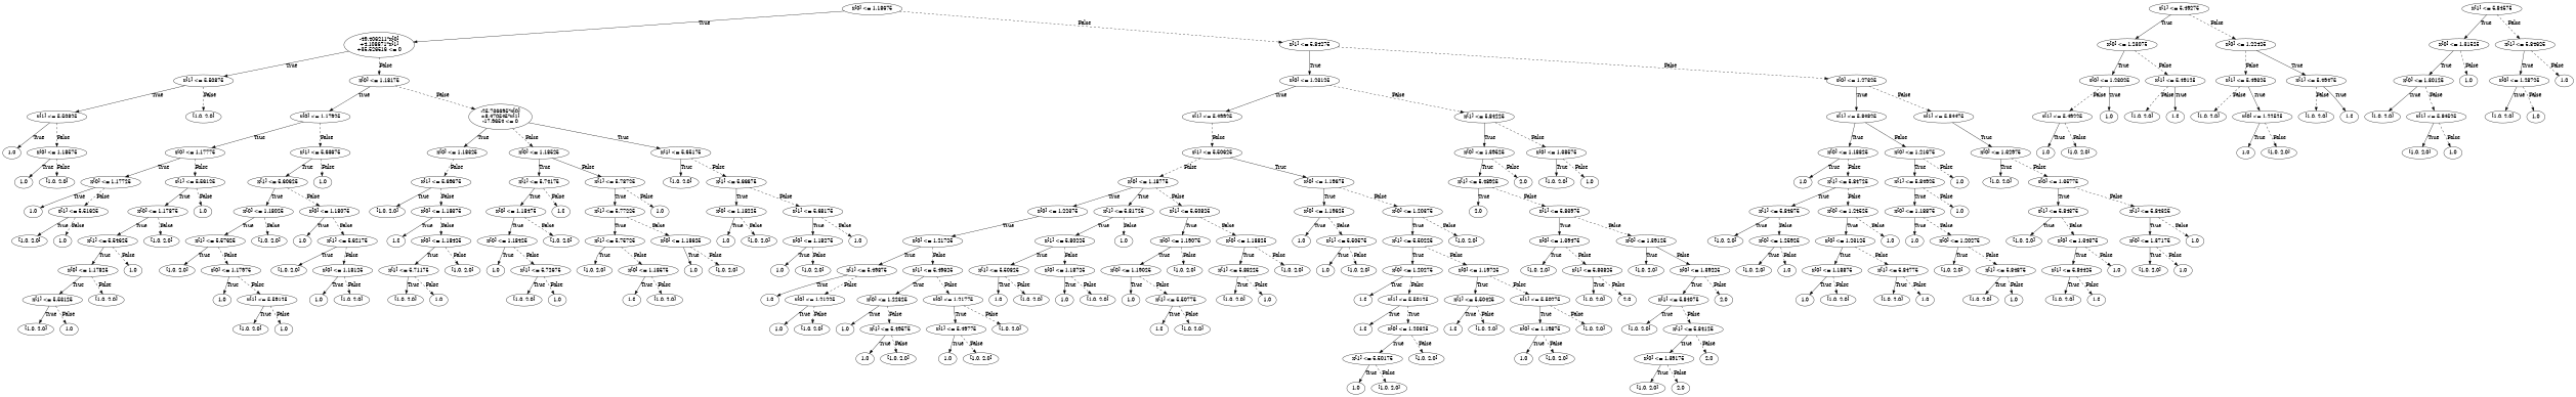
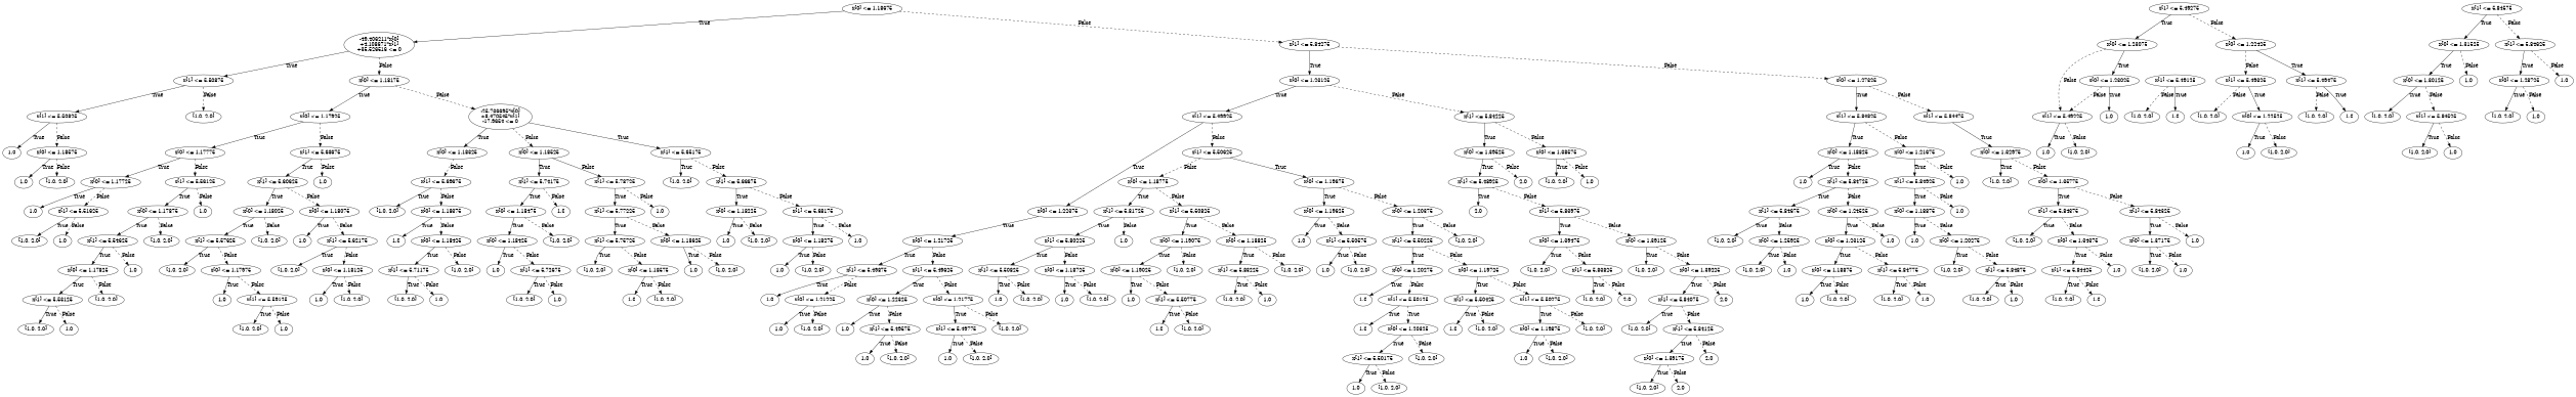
  digraph {
    fontname="DejaVu Serif"
    node [fontname="DejaVu Serif"]
    edge [fontname="DejaVu Serif"]
    n1 [label="x[0] <= 1.18675"]
    n2 [label="-49.406211*x[0]\n+4.108671*x[1]\n+35.526516 <= 0"]
    n3 [label="x[1] <= 5.84275"]
    n4 [label="x[1] <= 5.50875"]
    n5 [label="x[0] <= 1.18175"]
    n6 [label="x[0] <= 1.23125"]
    n7 [label="x[0] <= 1.27325"]
    n8 [label="x[1] <= 5.50825"]
    n9 [label="[1.0, 2.0]"]
    n10 [label="x[0] <= 1.17925"]
    n11 [label="-25.736695*x[0]\n+8.470545*x[1]\n-17.9654 <= 0"]
    n12 [label=1.0]
    n13 [label="x[0] <= 1.18575"]
    n14 [label=1.0]
    n15 [label="[1.0, 2.0]"]
    n16 [label="x[0] <= 1.17775"]
    n17 [label="x[1] <= 5.63675"]
    n18 [label="x[0] <= 1.18325"]
    n19 [label="x[0] <= 1.18525"]
    n20 [label="x[1] <= 5.65175"]
    n21 [label="x[0] <= 1.17725"]
    n22 [label="x[1] <= 5.56125"]
    n23 [label="x[1] <= 5.60625"]
    n24 [label=1.0]
    n25 [label=1.0]
    n26 [label="x[1] <= 5.51625"]
    n27 [label="x[0] <= 1.17875"]
    n28 [label=1.0]
    n29 [label="[1.0, 2.0]"]
    n30 [label=1.0]
    n31 [label="x[1] <= 5.54625"]
    n32 [label="[1.0, 2.0]"]
    n33 [label="x[0] <= 1.17825"]
    n34 [label=1.0]
    n35 [label="x[1] <= 5.53125"]
    n36 [label="[1.0, 2.0]"]
    n37 [label="[1.0, 2.0]"]
    n38 [label=1.0]
    n39 [label="x[0] <= 1.18025"]
    n40 [label="x[0] <= 1.18075"]
    n41 [label="x[1] <= 5.57625"]
    n42 [label="[1.0, 2.0]"]
    n43 [label=1.0]
    n44 [label="x[1] <= 5.62175"]
    n45 [label="[1.0, 2.0]"]
    n46 [label="x[0] <= 1.17975"]
    n47 [label=1.0]
    n48 [label="x[1] <= 5.59125"]
    n49 [label="[1.0, 2.0]"]
    n50 [label=1.0]
    n51 [label="[1.0, 2.0]"]
    n52 [label="x[0] <= 1.18125"]
    n53 [label=1.0]
    n54 [label="[1.0, 2.0]"]
    n55 [label="x[1] <= 5.69675"]
    n56 [label="x[1] <= 5.74175"]
    n57 [label="x[1] <= 5.78725"]
    n58 [label="[1.0, 2.0]"]
    n59 [label="x[1] <= 5.66675"]
    n60 [label="[1.0, 2.0]"]
    n61 [label="x[0] <= 1.18375"]
    n62 [label="x[0] <= 1.18225"]
    n63 [label="x[1] <= 5.68175"]
    n64 [label=1.0]
    n65 [label="[1.0, 2.0]"]
    n66 [label="x[0] <= 1.18275"]
    n67 [label=1.0]
    n68 [label=1.0]
    n69 [label="[1.0, 2.0]"]
    n70 [label=1.0]
    n71 [label="x[0] <= 1.18425"]
    n72 [label="x[1] <= 5.71175"]
    n73 [label="[1.0, 2.0]"]
    n74 [label="[1.0, 2.0]"]
    n75 [label=1.0]
    n76 [label="x[0] <= 1.18475"]
    n77 [label=1.0]
    n78 [label="x[1] <= 5.77225"]
    n79 [label=1.0]
    n80 [label="x[0] <= 1.18425"]
    n81 [label="[1.0, 2.0]"]
    n82 [label=1.0]
    n83 [label="x[1] <= 5.72675"]
    n84 [label="[1.0, 2.0]"]
    n85 [label=1.0]
    n86 [label="x[1] <= 5.75725"]
    n87 [label="x[0] <= 1.18625"]
    n88 [label="[1.0, 2.0]"]
    n89 [label="x[0] <= 1.18575"]
    n90 [label=1.0]
    n91 [label="[1.0, 2.0]"]
    n92 [label=1.0]
    n93 [label="[1.0, 2.0]"]
    n94 [label="x[1] <= 5.49925"]
    n95 [label="x[1] <= 5.84225"]
    n96 [label="x[1] <= 5.84825"]
    n97 [label="x[1] <= 5.84475"]
    n98 [label="x[0] <= 1.22375"]
    n99 [label="x[1] <= 5.50625"]
    n100 [label="x[0] <= 1.39525"]
    n101 [label="x[0] <= 1.38575"]
    n102 [label="x[0] <= 1.21725"]
    n103 [label="x[0] <= 1.19675"]
    n104 [label="x[0] <= 1.18775"]
    n105 [label="x[1] <= 5.49875"]
    n106 [label="x[1] <= 5.49625"]
    n107 [label="x[1] <= 5.49275"]
    n108 [label="x[0] <= 1.23075"]
    n109 [label="x[0] <= 1.22425"]
    n110 [label=1.0]
    n111 [label="x[0] <= 1.21225"]
    n112 [label="x[0] <= 1.22325"]
    n113 [label="x[0] <= 1.21775"]
    n114 [label=1.0]
    n115 [label="[1.0, 2.0]"]
    n116 [label=1.0]
    n117 [label="x[1] <= 5.49575"]
    n118 [label="x[1] <= 5.49775"]
    n119 [label="[1.0, 2.0]"]
    n120 [label=1.0]
    n121 [label="[1.0, 2.0]"]
    n122 [label=1.0]
    n123 [label="[1.0, 2.0]"]
    n124 [label="x[0] <= 1.23025"]
    n125 [label="x[1] <= 5.49125"]
    n126 [label="x[1] <= 5.49475"]
    n127 [label="x[1] <= 5.49325"]
    n128 [label=1.0]
    n129 [label="x[1] <= 5.49225"]
    n130 [label=1.0]
    n131 [label="[1.0, 2.0]"]
    n132 [label=1.0]
    n133 [label="[1.0, 2.0]"]
    n134 [label=1.0]
    n135 [label="[1.0, 2.0]"]
    n136 [label="x[0] <= 1.22525"]
    n137 [label="[1.0, 2.0]"]
    n138 [label=1.0]
    n139 [label="[1.0, 2.0]"]
    n140 [label="x[0] <= 1.19625"]
    n141 [label="x[0] <= 1.20375"]
    n142 [label="x[1] <= 5.81725"]
    n143 [label="x[1] <= 5.50825"]
    n144 [label=1.0]
    n145 [label="x[1] <= 5.50575"]
    n146 [label="x[1] <= 5.50225"]
    n147 [label="[1.0, 2.0]"]
    n148 [label=1.0]
    n149 [label="[1.0, 2.0]"]
    n150 [label="x[0] <= 1.20275"]
    n151 [label="x[0] <= 1.19725"]
    n152 [label=1.0]
    n153 [label="x[1] <= 5.50125"]
    n154 [label="x[1] <= 5.50425"]
    n155 [label="x[1] <= 5.50275"]
    n156 [label=1.0]
    n157 [label="x[0] <= 1.20325"]
    n158 [label="x[1] <= 5.50175"]
    n159 [label="[1.0, 2.0]"]
    n160 [label=1.0]
    n161 [label="[1.0, 2.0]"]
    n162 [label=1.0]
    n163 [label="[1.0, 2.0]"]
    n164 [label="x[0] <= 1.19875"]
    n165 [label="[1.0, 2.0]"]
    n166 [label=1.0]
    n167 [label="[1.0, 2.0]"]
    n168 [label="x[1] <= 5.80225"]
    n169 [label=1.0]
    n170 [label="x[0] <= 1.19075"]
    n171 [label="x[0] <= 1.18825"]
    n172 [label="x[1] <= 5.50825"]
    n173 [label="x[0] <= 1.18725"]
    n174 [label=1.0]
    n175 [label="[1.0, 2.0]"]
    n176 [label=1.0]
    n177 [label="[1.0, 2.0]"]
    n178 [label="x[0] <= 1.19025"]
    n179 [label="[1.0, 2.0]"]
    n180 [label="x[1] <= 5.83225"]
    n181 [label="[1.0, 2.0]"]
    n182 [label=1.0]
    n183 [label="x[1] <= 5.50775"]
    n184 [label=1.0]
    n185 [label="[1.0, 2.0]"]
    n186 [label="[1.0, 2.0]"]
    n187 [label=1.0]
    n188 [label="x[1] <= 5.48925"]
    n189 [label=2.0]
    n190 [label="[1.0, 2.0]"]
    n191 [label=1.0]
    n192 [label=2.0]
    n193 [label="x[1] <= 5.83975"]
    n194 [label="x[0] <= 1.39475"]
    n195 [label="x[0] <= 1.39125"]
    n196 [label="[1.0, 2.0]"]
    n197 [label="x[1] <= 5.83825"]
    n198 [label="[1.0, 2.0]"]
    n199 [label="x[0] <= 1.39225"]
    n200 [label="[1.0, 2.0]"]
    n201 [label=2.0]
    n202 [label="x[1] <= 5.84075"]
    n203 [label=2.0]
    n204 [label="[1.0, 2.0]"]
    n205 [label="x[1] <= 5.84125"]
    n206 [label="x[0] <= 1.39175"]
    n207 [label=2.0]
    n208 [label="[1.0, 2.0]"]
    n209 [label=2.0]
    n210 [label="x[0] <= 1.18825"]
    n211 [label="x[0] <= 1.21675"]
    n212 [label="x[0] <= 1.32975"]
    n213 [label=1.0]
    n214 [label="x[1] <= 5.84725"]
    n215 [label="x[1] <= 5.84925"]
    n216 [label=1.0]
    n217 [label="x[1] <= 5.84675"]
    n218 [label="x[0] <= 1.24525"]
    n219 [label="[1.0, 2.0]"]
    n220 [label="x[0] <= 1.25925"]
    n221 [label="x[0] <= 1.23125"]
    n222 [label=1.0]
    n223 [label="[1.0, 2.0]"]
    n224 [label=1.0]
    n225 [label="x[0] <= 1.18875"]
    n226 [label="x[1] <= 5.84775"]
    n227 [label=1.0]
    n228 [label="[1.0, 2.0]"]
    n229 [label="[1.0, 2.0]"]
    n230 [label=1.0]
    n231 [label="x[0] <= 1.18875"]
    n232 [label=1.0]
    n233 [label=1.0]
    n234 [label="x[0] <= 1.20275"]
    n235 [label="[1.0, 2.0]"]
    n236 [label="x[1] <= 5.84875"]
    n237 [label="[1.0, 2.0]"]
    n238 [label=1.0]
    n239 [label="[1.0, 2.0]"]
    n240 [label="x[0] <= 1.35775"]
    n241 [label="x[1] <= 5.84575"]
    n242 [label="x[0] <= 1.31525"]
    n243 [label="x[1] <= 5.84625"]
    n244 [label="x[1] <= 5.84375"]
    n245 [label="x[1] <= 5.84325"]
    n246 [label="[1.0, 2.0]"]
    n247 [label="x[0] <= 1.34375"]
    n248 [label="x[0] <= 1.37175"]
    n249 [label=1.0]
    n250 [label="x[1] <= 5.84425"]
    n251 [label=1.0]
    n252 [label="[1.0, 2.0]"]
    n253 [label=1.0]
    n254 [label="[1.0, 2.0]"]
    n255 [label=1.0]
    n256 [label="x[0] <= 1.30125"]
    n257 [label=1.0]
    n258 [label="x[0] <= 1.28725"]
    n259 [label=1.0]
    n260 [label="[1.0, 2.0]"]
    n261 [label="x[1] <= 5.84525"]
    n262 [label="[1.0, 2.0]"]
    n263 [label=1.0]
    n264 [label="[1.0, 2.0]"]
    n265 [label=1.0]
    n1 -> n2 [label=True]
    n1 -> n3 [label=False style=dashed]
    n2 -> n4 [label=True]
    n2 -> n5 [label=False style=dashed]
    n3 -> n6 [label=True]
    n3 -> n7 [label=False style=dashed]
    n4 -> n8 [label=True]
    n4 -> n9 [label=False style=dashed]
    n5 -> n10 [label=True]
    n5 -> n11 [label=False style=dashed]
    n6 -> n94 [label=True]
    n6 -> n95 [label=False style=dashed]
    n7 -> n96 [label=True]
    n7 -> n97 [label=False style=dashed]
    n8 -> n12 [label=True]
    n8 -> n13 [label=False style=dashed]
    n10 -> n16 [label=True]
    n10 -> n17 [label=False style=dashed]
    n11 -> n18 [label=True]
    n11 -> n19 [label=False style=dashed]
    n11 -> n20 [label=True]
    n13 -> n14 [label=True]
    n13 -> n15 [label=False style=dashed]
    n16 -> n21 [label=True]
    n16 -> n22 [label=False style=dashed]
    n17 -> n23 [label=True]
    n17 -> n24 [label=False style=dashed]
    n18 -> n55 [label=False style=dashed]
    n19 -> n56 [label=True]
    n19 -> n57 [label=False style=solid]
    n20 -> n58 [label=True]
    n20 -> n59 [label=False style=dashed]
    n21 -> n25 [label=True]
    n21 -> n26 [label=False style=dashed]
    n22 -> n27 [label=True]
    n22 -> n28 [label=False style=dashed]
    n23 -> n39 [label=True]
    n23 -> n40 [label=False style=dashed]
    n26 -> n29 [label=True]
    n26 -> n30 [label=False style=dashed]
    n27 -> n31 [label=True]
    n27 -> n32 [label=False style=dashed]
    n31 -> n33 [label=True]
    n31 -> n34 [label=False style=dashed]
    n33 -> n35 [label=True]
    n33 -> n36 [label=False style=dashed]
    n35 -> n37 [label=True]
    n35 -> n38 [label=False style=dashed]
    n39 -> n41 [label=True]
    n39 -> n42 [label=False style=dashed]
    n40 -> n43 [label=True]
    n40 -> n44 [label=False style=dashed]
    n41 -> n45 [label=True]
    n41 -> n46 [label=False style=dashed]
    n44 -> n51 [label=True]
    n44 -> n52 [label=False style=dashed]
    n46 -> n47 [label=True]
    n46 -> n48 [label=False style=dashed]
    n48 -> n49 [label=True]
    n48 -> n50 [label=False style=dashed]
    n52 -> n53 [label=True]
    n52 -> n54 [label=False style=dashed]
    n55 -> n60 [label=True]
    n55 -> n61 [label=False style=dashed]
    n56 -> n76 [label=True]
    n56 -> n77 [label=False style=dashed]
    n57 -> n78 [label=True]
    n57 -> n79 [label=False style=dashed]
    n59 -> n62 [label=True]
    n59 -> n63 [label=False style=dashed]
    n61 -> n70 [label=True]
    n61 -> n71 [label=False style=dashed]
    n62 -> n64 [label=True]
    n62 -> n65 [label=False style=dashed]
    n63 -> n66 [label=True]
    n63 -> n67 [label=False style=dashed]
    n66 -> n68 [label=True]
    n66 -> n69 [label=False style=dashed]
    n71 -> n72 [label=True]
    n71 -> n73 [label=False style=dashed]
    n72 -> n74 [label=True]
    n72 -> n75 [label=False style=dashed]
    n76 -> n80 [label=True]
    n76 -> n81 [label=False style=dashed]
    n78 -> n86 [label=True]
    n78 -> n87 [label=False style=dashed]
    n80 -> n82 [label=True]
    n80 -> n83 [label=False style=dashed]
    n83 -> n84 [label=True]
    n83 -> n85 [label=False style=dashed]
    n86 -> n88 [label=True]
    n86 -> n89 [label=False style=dashed]
    n87 -> n90 [label=True]
    n87 -> n91 [label=False style=dashed]
    n89 -> n92 [label=True]
    n89 -> n93 [label=False style=dashed]
-   n104 -> n98 [label=True]
+   n94 -> n98 [label=True]
    n94 -> n99 [label=False style=dashed]
    n95 -> n100 [label=True]
    n95 -> n101 [label=False style=dashed]
    n96 -> n210 [label=True]
-   n96 -> n211 [label=False style=solid]
+   n96 -> n211 [label=False style=dashed]
    n97 -> n212 [label=True]
    n98 -> n102 [label=True]
    n99 -> n103 [label=True]
    n99 -> n104 [label=False style=dashed]
    n100 -> n188 [label=True]
    n100 -> n189 [label=False style=dashed]
    n101 -> n190 [label=True]
    n101 -> n191 [label=False style=dashed]
    n102 -> n105 [label=True]
    n102 -> n106 [label=False style=dashed]
    n103 -> n140 [label=True]
    n103 -> n141 [label=False style=dashed]
    n104 -> n142 [label=True]
    n104 -> n143 [label=False style=dashed]
    n105 -> n110 [label=True]
    n105 -> n111 [label=False style=dashed]
    n106 -> n112 [label=True]
    n106 -> n113 [label=False style=dashed]
    n107 -> n108 [label=True]
    n107 -> n109 [label=False style=dashed]
    n108 -> n124 [label=True]
-   n108 -> n125 [label=False style=dashed]
+   n108 -> n129 [label=False style=dashed]
    n109 -> n126 [label=True]
    n109 -> n127 [label=False style=dashed]
    n111 -> n114 [label=True]
    n111 -> n115 [label=False style=dashed]
    n112 -> n116 [label=True]
    n112 -> n117 [label=False style=dashed]
    n113 -> n118 [label=True]
    n113 -> n119 [label=False style=dashed]
    n117 -> n120 [label=True]
    n117 -> n121 [label=False style=dashed]
    n118 -> n122 [label=True]
    n118 -> n123 [label=False style=dashed]
    n124 -> n128 [label=True]
    n124 -> n129 [label=False style=dashed]
    n125 -> n130 [label=True]
    n125 -> n131 [label=False style=dashed]
    n126 -> n134 [label=True]
    n126 -> n135 [label=False style=dashed]
    n127 -> n136 [label=True]
    n127 -> n137 [label=False style=dashed]
    n129 -> n132 [label=True]
    n129 -> n133 [label=False style=dashed]
    n136 -> n138 [label=True]
    n136 -> n139 [label=False style=dashed]
    n140 -> n144 [label=True]
    n140 -> n145 [label=False style=dashed]
    n141 -> n146 [label=True]
    n141 -> n147 [label=False style=dashed]
    n142 -> n168 [label=True]
    n142 -> n169 [label=False style=dashed]
    n143 -> n170 [label=True]
    n143 -> n171 [label=False style=dashed]
    n145 -> n148 [label=True]
    n145 -> n149 [label=False style=dashed]
    n146 -> n150 [label=True]
    n146 -> n151 [label=False style=dashed]
    n150 -> n152 [label=True]
    n150 -> n153 [label=False style=dashed]
    n151 -> n154 [label=True]
    n151 -> n155 [label=False style=dashed]
    n153 -> n156 [label=True]
    n153 -> n157 [label=True style=dashed]
    n154 -> n162 [label=True]
    n154 -> n163 [label=False style=dashed]
    n155 -> n164 [label=True]
    n155 -> n165 [label=False style=dashed]
    n157 -> n158 [label=True]
    n157 -> n159 [label=False style=dashed]
    n158 -> n160 [label=True]
    n158 -> n161 [label=False style=dashed]
    n164 -> n166 [label=True]
    n164 -> n167 [label=False style=dashed]
    n168 -> n172 [label=True]
    n168 -> n173 [label=False style=dashed]
    n170 -> n178 [label=True]
    n170 -> n179 [label=False style=dashed]
    n171 -> n180 [label=True]
    n171 -> n181 [label=False style=dashed]
    n172 -> n174 [label=True]
    n172 -> n175 [label=False style=dashed]
    n173 -> n176 [label=True]
    n173 -> n177 [label=False style=dashed]
    n178 -> n182 [label=True]
    n178 -> n183 [label=False style=dashed]
    n180 -> n186 [label=True]
    n180 -> n187 [label=False style=dashed]
    n183 -> n184 [label=True]
    n183 -> n185 [label=False style=dashed]
    n188 -> n192 [label=True]
    n188 -> n193 [label=False style=dashed]
    n193 -> n194 [label=True]
    n193 -> n195 [label=False style=dashed]
    n194 -> n196 [label=True]
    n194 -> n197 [label=False style=dashed]
    n195 -> n198 [label=True]
-   n195 -> n199 [label=False style=solid]
+   n195 -> n199 [label=False style=dashed]
    n197 -> n200 [label=True]
    n197 -> n201 [label=False style=dashed]
    n199 -> n202 [label=True]
    n199 -> n203 [label=False style=dashed]
    n202 -> n204 [label=True]
    n202 -> n205 [label=False style=dashed]
    n205 -> n206 [label=True]
    n205 -> n207 [label=False style=dashed]
    n206 -> n208 [label=True]
    n206 -> n209 [label=False style=dashed]
    n210 -> n213 [label=True]
    n210 -> n214 [label=False style=dashed]
    n211 -> n215 [label=True]
    n211 -> n216 [label=False style=dashed]
    n212 -> n239 [label=True]
    n212 -> n240 [label=False style=dashed]
    n214 -> n217 [label=True]
    n214 -> n218 [label=False style=dashed]
    n215 -> n231 [label=True]
    n215 -> n232 [label=False style=dashed]
    n217 -> n219 [label=True]
    n217 -> n220 [label=False style=dashed]
    n218 -> n221 [label=True]
    n218 -> n222 [label=False style=dashed]
    n220 -> n223 [label=True]
    n220 -> n224 [label=False style=dashed]
    n221 -> n225 [label=True]
    n221 -> n226 [label=False style=dashed]
    n225 -> n227 [label=True]
    n225 -> n228 [label=False style=dashed]
    n226 -> n229 [label=True]
    n226 -> n230 [label=False style=dashed]
    n231 -> n233 [label=True]
    n231 -> n234 [label=False style=dashed]
    n234 -> n235 [label=True]
    n234 -> n236 [label=False style=dashed]
    n236 -> n237 [label=True]
    n236 -> n238 [label=False style=dashed]
    n240 -> n244 [label=True]
    n240 -> n245 [label=False style=dashed]
    n241 -> n242 [label=True]
    n241 -> n243 [label=False style=dashed]
    n242 -> n256 [label=True]
    n242 -> n257 [label=False style=dashed]
    n243 -> n258 [label=True]
    n243 -> n259 [label=False style=dashed]
    n244 -> n246 [label=True]
    n244 -> n247 [label=False style=dashed]
    n245 -> n248 [label=True]
    n245 -> n249 [label=False style=dashed]
-   n247 -> n250 [label=True]
+   n247 -> n250 [label=True style=dashed]
    n247 -> n251 [label=False style=dashed]
    n248 -> n254 [label=True]
    n248 -> n255 [label=False style=dashed]
    n250 -> n252 [label=True]
    n250 -> n253 [label=False style=dashed]
    n256 -> n260 [label=True]
    n256 -> n261 [label=False style=dashed]
    n258 -> n264 [label=True]
    n258 -> n265 [label=False style=dashed]
    n261 -> n262 [label=True]
    n261 -> n263 [label=False style=dashed]
  }
